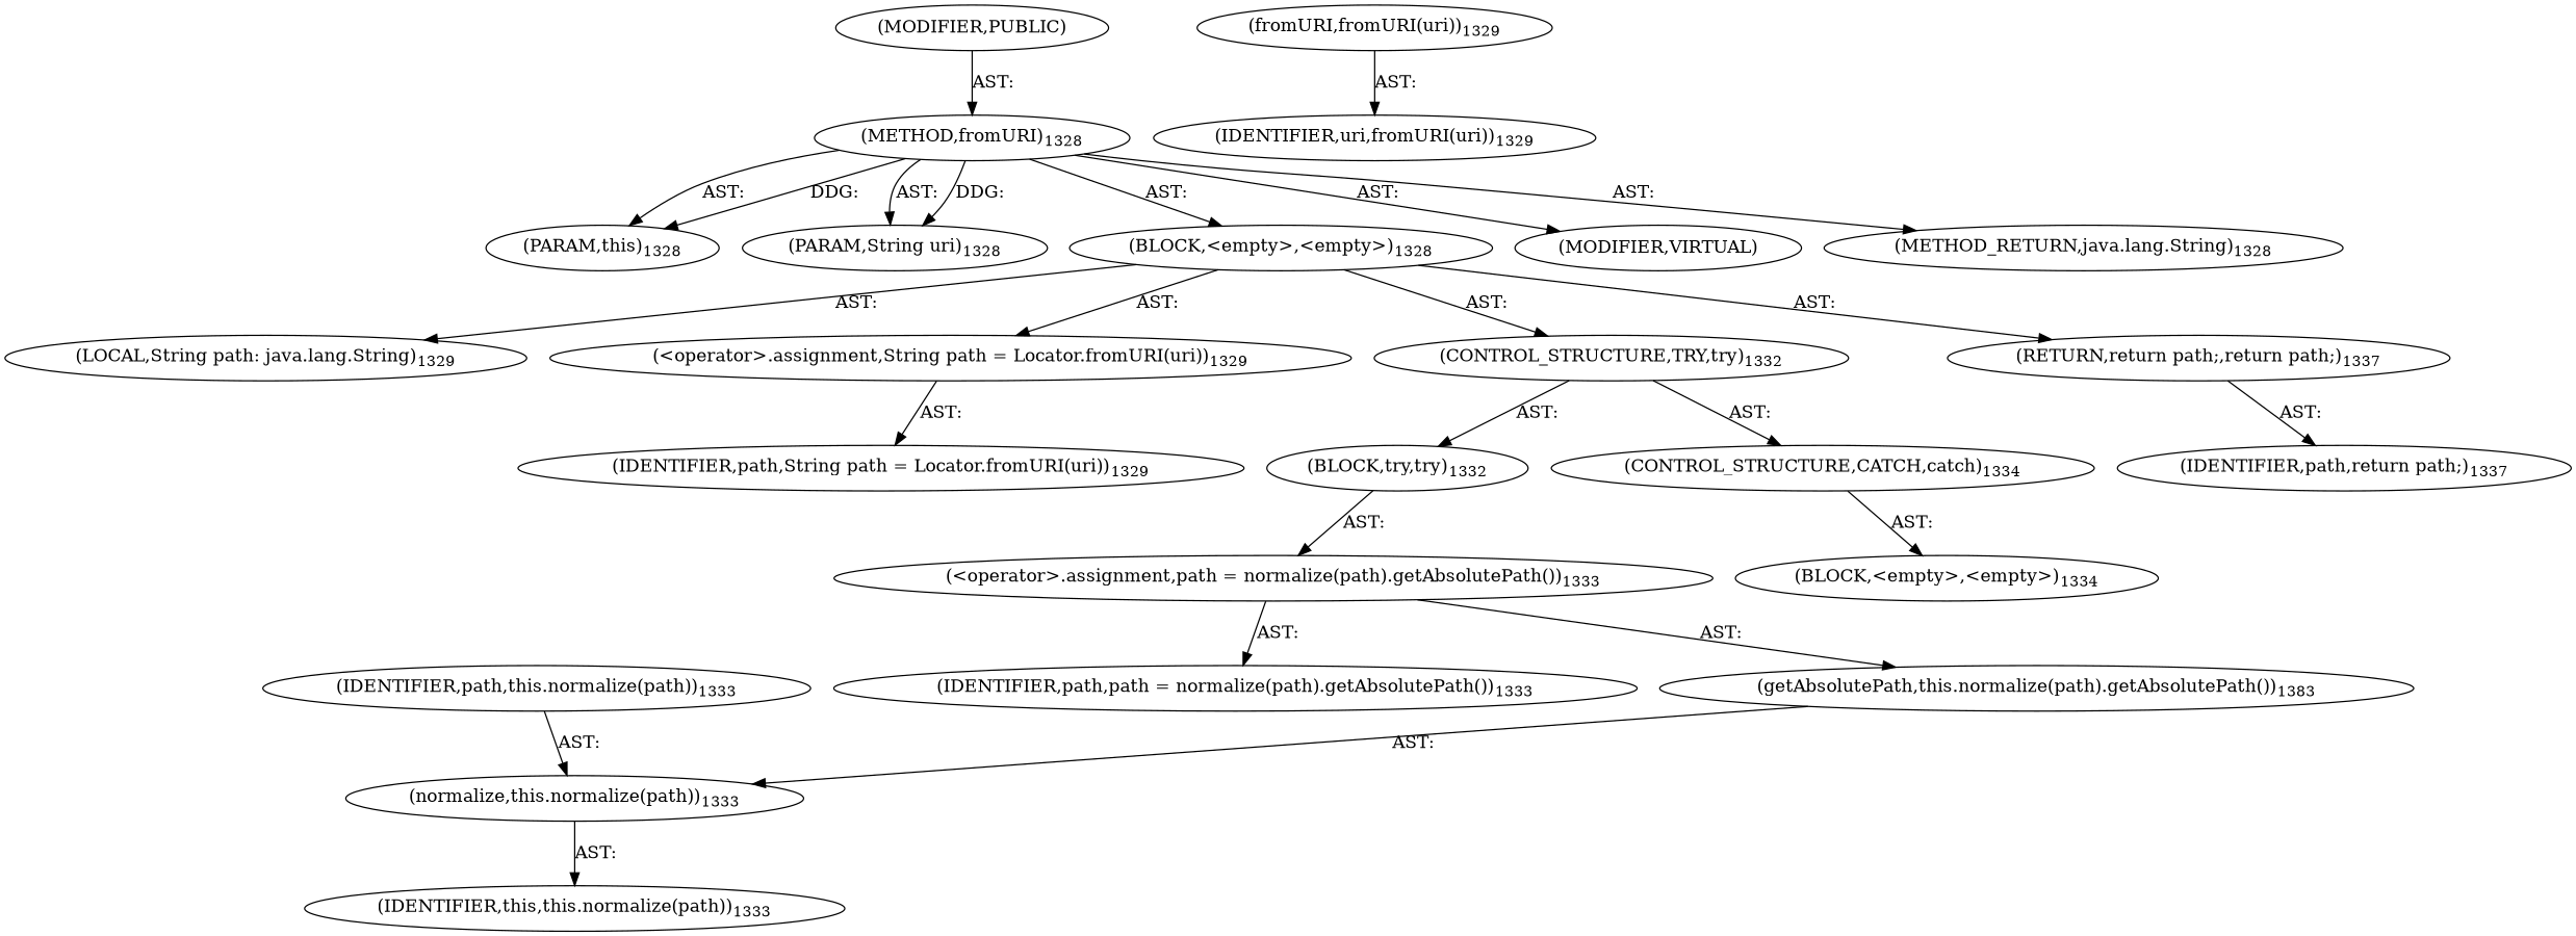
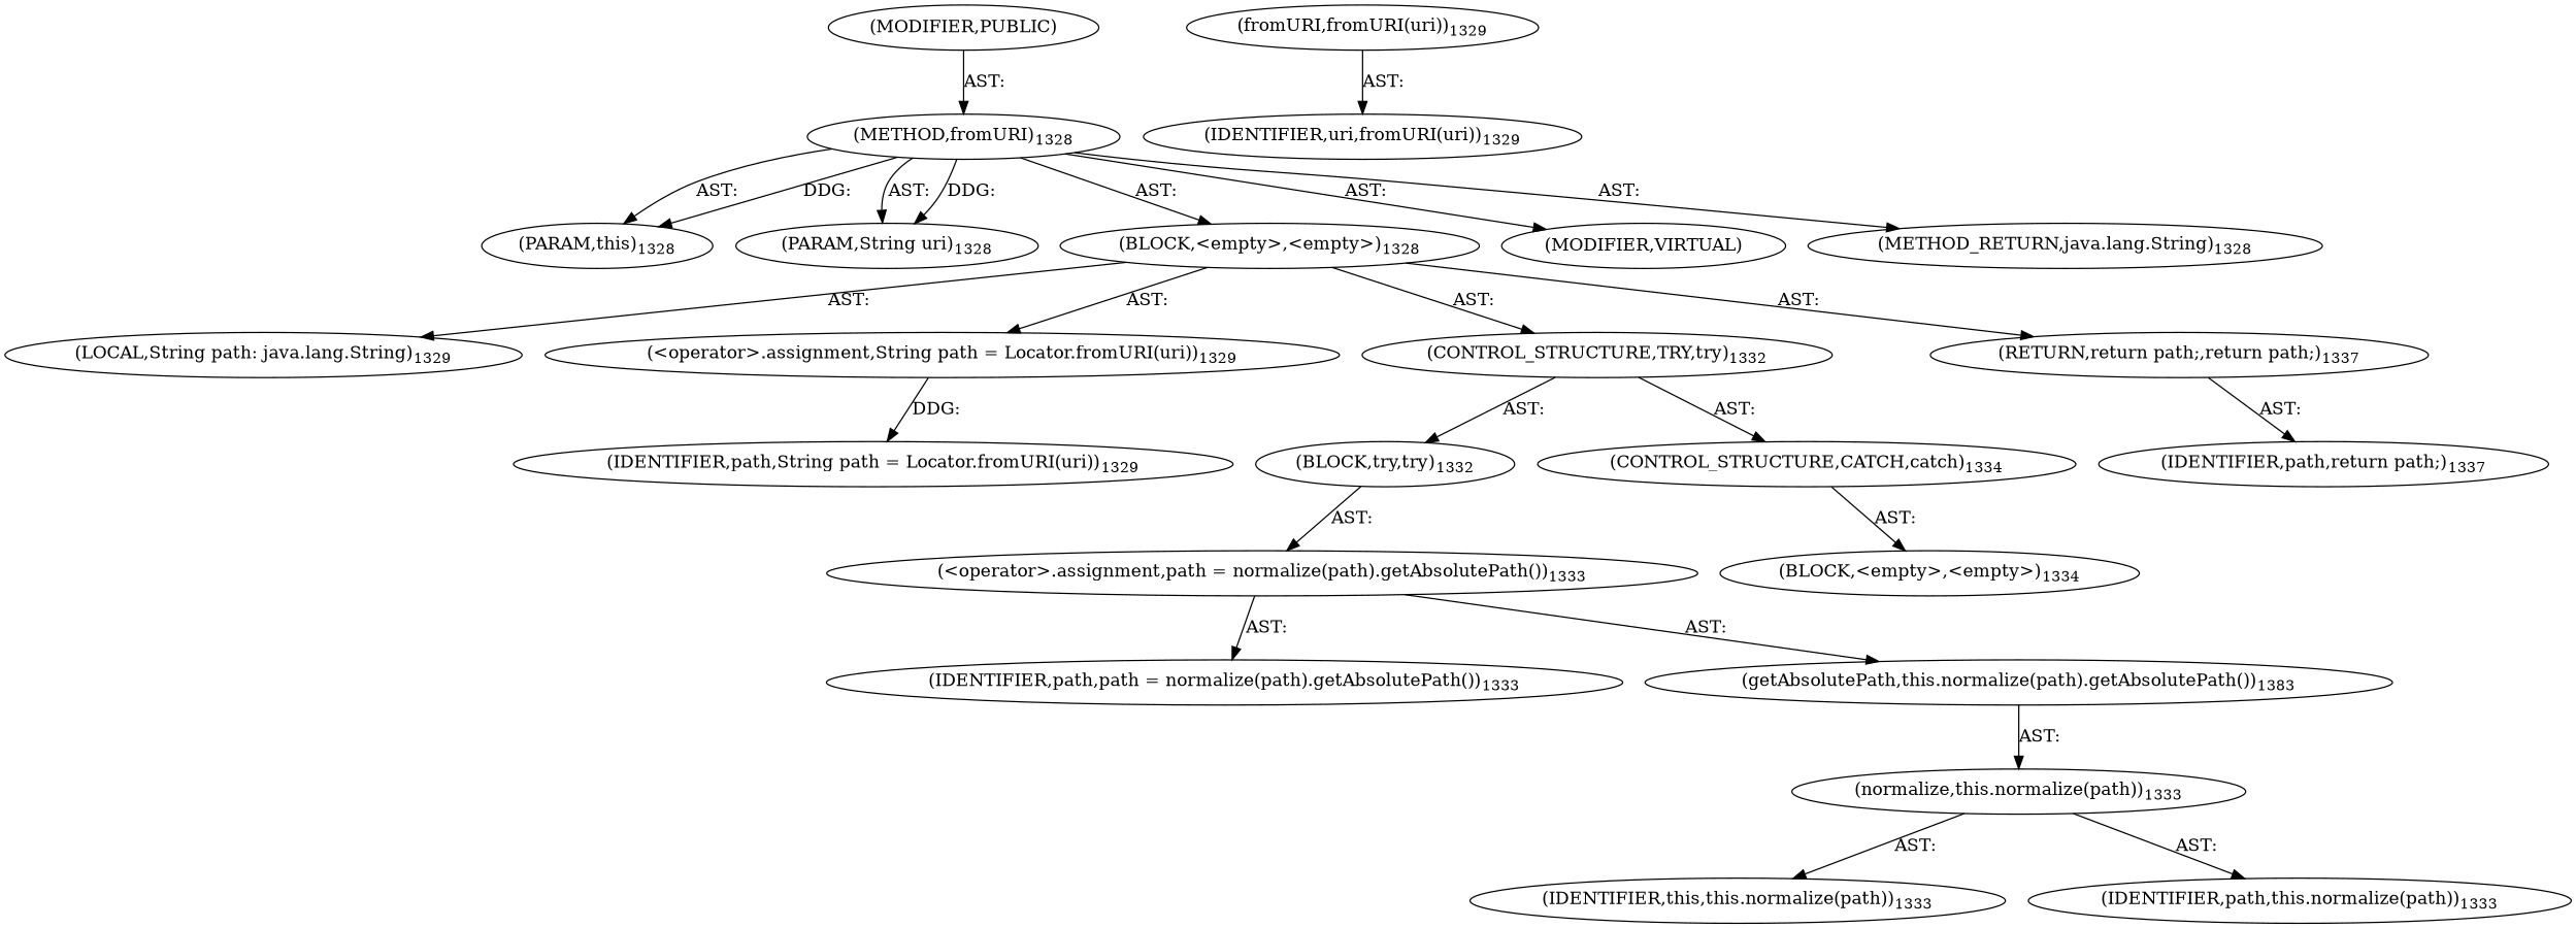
  digraph {
    n1 [label=<(METHOD,fromURI)<SUB>1328</SUB>>]
    n2 [label=<(PARAM,this)<SUB>1328</SUB>>]
    n3 [label=<(PARAM,String uri)<SUB>1328</SUB>>]
    n4 [label=<(BLOCK,&lt;empty&gt;,&lt;empty&gt;)<SUB>1328</SUB>>]
    n5 [label=<(MODIFIER,VIRTUAL)>]
    n6 [label=<(METHOD_RETURN,java.lang.String)<SUB>1328</SUB>>]
    n7 [label=<(LOCAL,String path: java.lang.String)<SUB>1329</SUB>>]
    n8 [label=<(&lt;operator&gt;.assignment,String path = Locator.fromURI(uri))<SUB>1329</SUB>>]
    n9 [label=<(CONTROL_STRUCTURE,TRY,try)<SUB>1332</SUB>>]
    n10 [label=<(RETURN,return path;,return path;)<SUB>1337</SUB>>]
    n11 [label=<(MODIFIER,PUBLIC)>]
    n12 [label=<(IDENTIFIER,path,String path = Locator.fromURI(uri))<SUB>1329</SUB>>]
    n13 [label=<(BLOCK,try,try)<SUB>1332</SUB>>]
    n14 [label=<(CONTROL_STRUCTURE,CATCH,catch)<SUB>1334</SUB>>]
    n15 [label=<(IDENTIFIER,path,return path;)<SUB>1337</SUB>>]
    n16 [label=<(fromURI,fromURI(uri))<SUB>1329</SUB>>]
    n17 [label=<(IDENTIFIER,uri,fromURI(uri))<SUB>1329</SUB>>]
    n18 [label=<(&lt;operator&gt;.assignment,path = normalize(path).getAbsolutePath())<SUB>1333</SUB>>]
    n19 [label=<(BLOCK,&lt;empty&gt;,&lt;empty&gt;)<SUB>1334</SUB>>]
    n20 [label=<(IDENTIFIER,path,path = normalize(path).getAbsolutePath())<SUB>1333</SUB>>]
    n21 [label=<(getAbsolutePath,this.normalize(path).getAbsolutePath())<SUB>1383</SUB>>]
    n22 [label=<(normalize,this.normalize(path))<SUB>1333</SUB>>]
    n23 [label=<(IDENTIFIER,this,this.normalize(path))<SUB>1333</SUB>>]
    n24 [label=<(IDENTIFIER,path,this.normalize(path))<SUB>1333</SUB>>]
    n1 -> n2 [label="AST: "]
    n1 -> n2 [label="DDG: "]
    n1 -> n3 [label="AST: "]
    n1 -> n3 [label="DDG: "]
    n1 -> n4 [label="AST: "]
    n1 -> n5 [label="AST: "]
    n1 -> n6 [label="AST: "]
    n4 -> n7 [label="AST: "]
    n4 -> n8 [label="AST: "]
    n4 -> n9 [label="AST: "]
    n4 -> n10 [label="AST: "]
-   n8 -> n12 [label="AST: "]
+   n8 -> n12 [label="DDG: "]
    n9 -> n13 [label="AST: "]
    n9 -> n14 [label="AST: "]
    n10 -> n15 [label="AST: "]
    n11 -> n1 [label="AST: "]
    n13 -> n18 [label="AST: "]
    n14 -> n19 [label="AST: "]
    n16 -> n17 [label="AST: "]
    n18 -> n20 [label="AST: "]
    n18 -> n21 [label="AST: "]
    n21 -> n22 [label="AST: "]
    n22 -> n23 [label="AST: "]
-   n24 -> n22 [label="AST: "]
+   n22 -> n24 [label="AST: "]
  }
